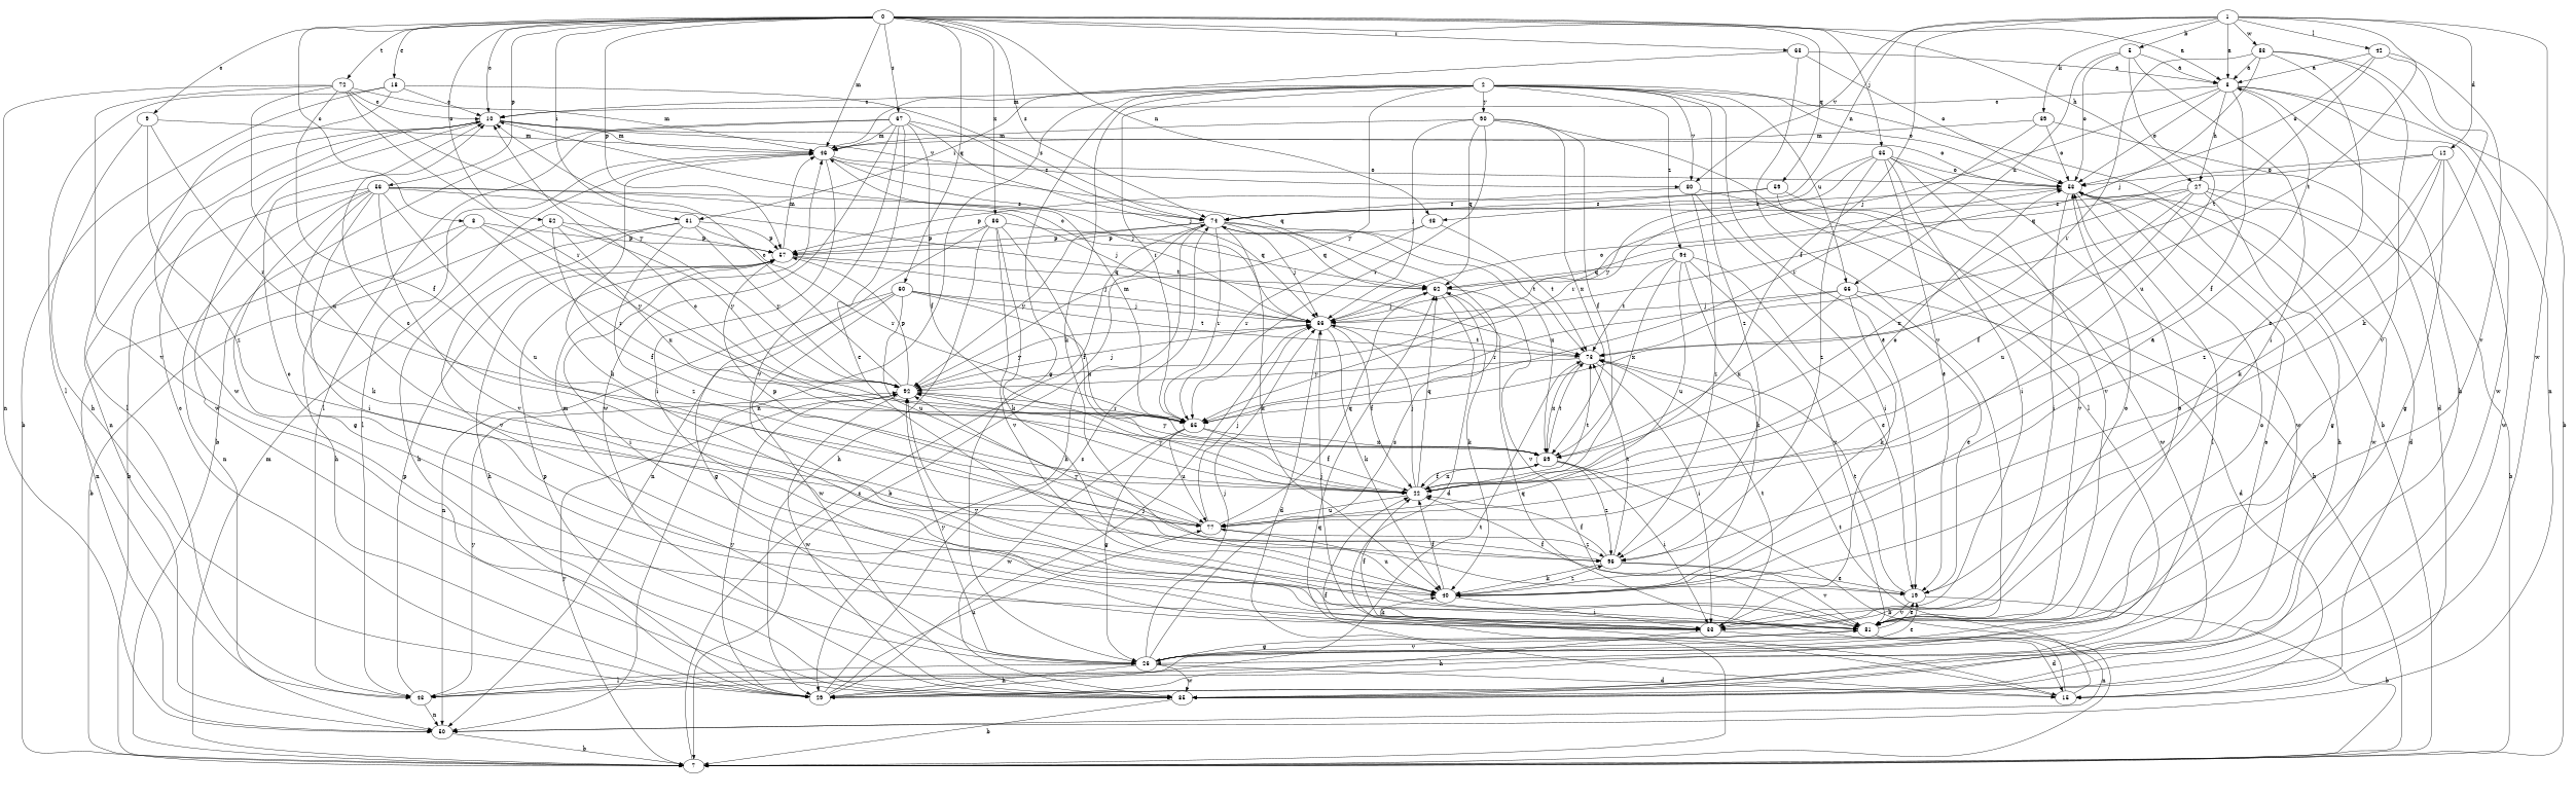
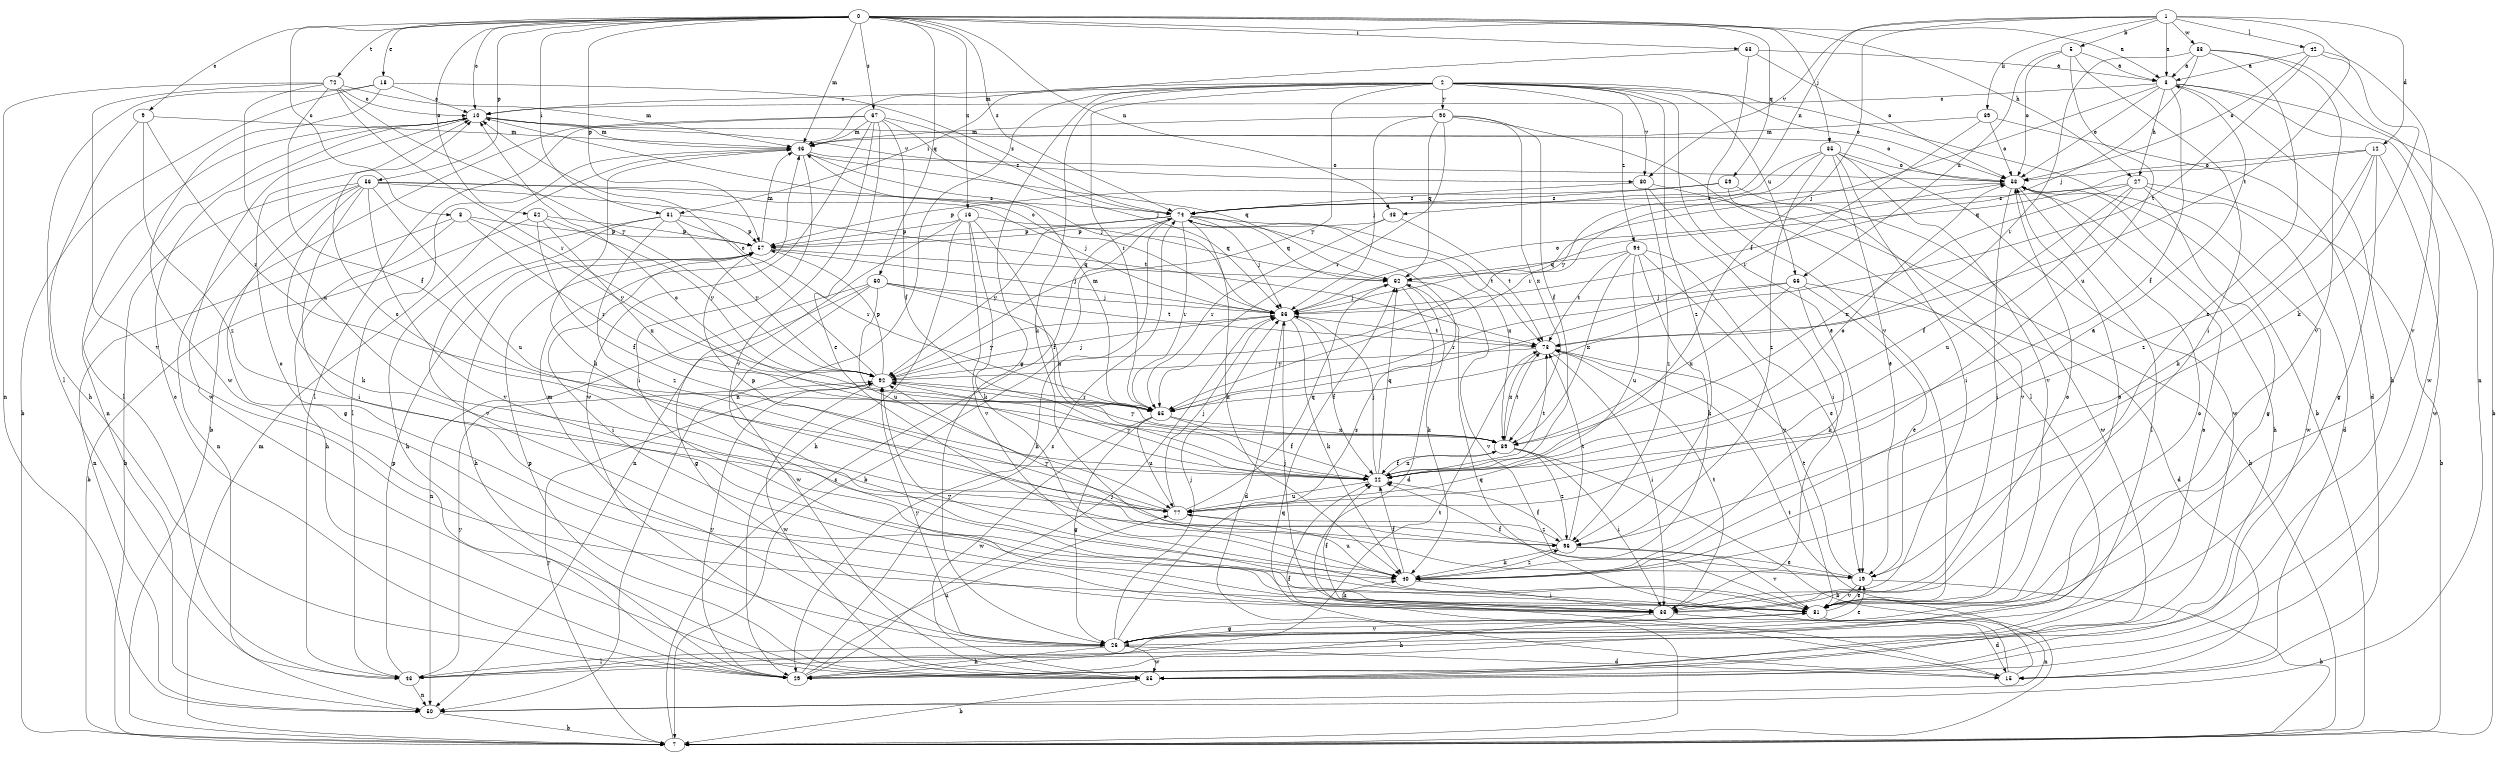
  strict digraph {
    0
    3
    8
    9
    10
    18
    27
    31
    35
    46
    48
    52
    56
    57
    59
    60
    63
    67
    n19 [label=74]
    72
-   86
+   86 [label=16]
    22
    85
    7
    53
    29
    36
    50
    65
    92
    96
    80
    43
    26
    77
    15
    89
    81
    19
    33
    40
    62
    73
    1
    5
    12
    39
    42
    83
    n50 [label=66]
    2
    90
    94
    0 -> 3 [label=a]
    0 -> 8 [label=c]
    0 -> 9 [label=c]
    0 -> 10 [label=c]
    0 -> 18 [label=e]
    0 -> 27 [label=h]
    0 -> 31 [label=i]
    0 -> 35 [label=j]
    0 -> 46 [label=m]
    0 -> 48 [label=n]
    0 -> 52 [label=o]
    0 -> 56 [label=p]
    0 -> 57 [label=p]
    0 -> 59 [label=q]
    0 -> 60 [label=q]
    0 -> 63 [label=r]
    0 -> 67 [label=s]
    0 -> n19 [label=s]
    0 -> 72 [label=t]
    0 -> 86 [label=x]
    3 -> 10 [label=c]
    3 -> 27 [label=h]
    3 -> 22 [label=f]
    3 -> 85 [label=w]
    3 -> 7 [label=b]
    3 -> 53 [label=o]
    3 -> 29 [label=h]
    3 -> 36 [label=j]
    8 -> 57 [label=p]
    8 -> 29 [label=h]
    8 -> 50 [label=n]
    8 -> 65 [label=r]
    8 -> 92 [label=y]
    9 -> 46 [label=m]
    9 -> 29 [label=h]
    9 -> 65 [label=r]
    9 -> 96 [label=z]
    10 -> 46 [label=m]
    10 -> 85 [label=w]
    10 -> 53 [label=o]
    10 -> 50 [label=n]
    10 -> 80 [label=v]
    10 -> 43 [label=l]
    18 -> 10 [label=c]
    18 -> n19 [label=s]
    18 -> 85 [label=w]
    18 -> 7 [label=b]
    18 -> 43 [label=l]
    27 -> n19 [label=s]
    27 -> 22 [label=f]
    27 -> 7 [label=b]
    27 -> 26 [label=g]
    27 -> 77 [label=u]
    27 -> 15 [label=d]
    27 -> 89 [label=x]
    31 -> 57 [label=p]
    31 -> 29 [label=h]
    31 -> 65 [label=r]
    31 -> 92 [label=y]
    31 -> 96 [label=z]
    31 -> 81 [label=v]
    35 -> 85 [label=w]
    35 -> 53 [label=o]
    35 -> 65 [label=r]
    35 -> 92 [label=y]
    35 -> 96 [label=z]
    35 -> 81 [label=v]
    35 -> 19 [label=e]
    35 -> 33 [label=i]
    46 -> 53 [label=o]
    46 -> 36 [label=j]
    46 -> 43 [label=l]
    46 -> 33 [label=i]
    46 -> 40 [label=k]
    46 -> 62 [label=q]
    48 -> 57 [label=p]
    48 -> 65 [label=r]
    48 -> 73 [label=t]
    52 -> 57 [label=p]
    52 -> 22 [label=f]
    52 -> 7 [label=b]
    52 -> 92 [label=y]
    52 -> 89 [label=x]
    56 -> n19 [label=s]
    56 -> 7 [label=b]
    56 -> 36 [label=j]
    56 -> 50 [label=n]
    56 -> 26 [label=g]
    56 -> 77 [label=u]
    56 -> 81 [label=v]
    56 -> 33 [label=i]
    56 -> 40 [label=k]
    56 -> 73 [label=t]
    57 -> 46 [label=m]
    57 -> 29 [label=h]
    57 -> 36 [label=j]
    57 -> 33 [label=i]
    57 -> 62 [label=q]
    59 -> 57 [label=p]
    59 -> n19 [label=s]
    59 -> 85 [label=w]
    59 -> 81 [label=v]
    60 -> 85 [label=w]
    60 -> 36 [label=j]
    60 -> 50 [label=n]
    60 -> 26 [label=g]
    60 -> 77 [label=u]
    60 -> 89 [label=x]
    60 -> 73 [label=t]
    63 -> 3 [label=a]
    63 -> 46 [label=m]
    63 -> 53 [label=o]
    63 -> 81 [label=v]
    67 -> 46 [label=m]
    67 -> n19 [label=s]
    67 -> 22 [label=f]
    67 -> 85 [label=w]
    67 -> 7 [label=b]
    67 -> 36 [label=j]
    67 -> 43 [label=l]
    67 -> 81 [label=v]
    67 -> 19 [label=e]
    n19 -> 57 [label=p]
    n19 -> 7 [label=b]
    n19 -> 29 [label=h]
    n19 -> 36 [label=j]
    n19 -> 65 [label=r]
    n19 -> 92 [label=y]
    n19 -> 89 [label=x]
    n19 -> 40 [label=k]
    n19 -> 62 [label=q]
    n19 -> 73 [label=t]
    72 -> 10 [label=c]
    72 -> 46 [label=m]
    72 -> 22 [label=f]
    72 -> 50 [label=n]
    72 -> 65 [label=r]
    72 -> 92 [label=y]
    72 -> 77 [label=u]
    72 -> 81 [label=v]
    86 -> 57 [label=p]
    86 -> 22 [label=f]
    86 -> 29 [label=h]
    86 -> 50 [label=n]
    86 -> 81 [label=v]
    86 -> 40 [label=k]
    86 -> 62 [label=q]
    22 -> 10 [label=c]
    22 -> 53 [label=o]
    22 -> 36 [label=j]
    22 -> 92 [label=y]
    22 -> 77 [label=u]
    22 -> 89 [label=x]
    22 -> 62 [label=q]
    22 -> 73 [label=t]
    85 -> 57 [label=p]
    85 -> 7 [label=b]
    7 -> 46 [label=m]
    7 -> n19 [label=s]
    7 -> 92 [label=y]
    7 -> 62 [label=q]
    53 -> n19 [label=s]
    53 -> 85 [label=w]
    53 -> 29 [label=h]
    53 -> 43 [label=l]
    53 -> 33 [label=i]
    29 -> 10 [label=c]
    29 -> n19 [label=s]
    29 -> 36 [label=j]
    29 -> 92 [label=y]
    29 -> 77 [label=u]
    29 -> 73 [label=t]
    36 -> 10 [label=c]
    36 -> 22 [label=f]
    36 -> 53 [label=o]
    36 -> 92 [label=y]
    36 -> 15 [label=d]
    36 -> 40 [label=k]
    36 -> 73 [label=t]
    50 -> 7 [label=b]
    65 -> 46 [label=m]
    65 -> 22 [label=f]
    65 -> 85 [label=w]
    65 -> 26 [label=g]
    65 -> 77 [label=u]
    65 -> 89 [label=x]
    92 -> 10 [label=c]
    92 -> 57 [label=p]
    92 -> 85 [label=w]
    92 -> 36 [label=j]
    92 -> 65 [label=r]
    96 -> 22 [label=f]
    96 -> 92 [label=y]
    96 -> 81 [label=v]
    96 -> 19 [label=e]
    96 -> 40 [label=k]
    96 -> 73 [label=t]
    80 -> n19 [label=s]
    80 -> 7 [label=b]
    80 -> 96 [label=z]
    80 -> 33 [label=i]
    43 -> 57 [label=p]
    43 -> 53 [label=o]
    43 -> 50 [label=n]
    43 -> 92 [label=y]
    26 -> 46 [label=m]
    26 -> n19 [label=s]
    26 -> 85 [label=w]
    26 -> 53 [label=o]
    26 -> 29 [label=h]
    26 -> 36 [label=j]
    26 -> 92 [label=y]
    26 -> 43 [label=l]
    26 -> 15 [label=d]
    26 -> 81 [label=v]
    26 -> 19 [label=e]
    77 -> 10 [label=c]
    77 -> 57 [label=p]
    77 -> 36 [label=j]
    77 -> 96 [label=z]
    77 -> 62 [label=q]
    15 -> 22 [label=f]
    15 -> 62 [label=q]
    15 -> 73 [label=t]
    89 -> 22 [label=f]
    89 -> 7 [label=b]
    89 -> 92 [label=y]
    89 -> 96 [label=z]
    89 -> 33 [label=i]
    89 -> 73 [label=t]
    81 -> 53 [label=o]
    81 -> 50 [label=n]
    81 -> 92 [label=y]
    81 -> 26 [label=g]
    81 -> 19 [label=e]
    19 -> 22 [label=f]
    19 -> 7 [label=b]
    19 -> 81 [label=v]
    19 -> 73 [label=t]
    33 -> 10 [label=c]
    33 -> 22 [label=f]
    33 -> 53 [label=o]
    33 -> 29 [label=h]
    33 -> 36 [label=j]
    33 -> 15 [label=d]
    33 -> 40 [label=k]
    33 -> 73 [label=t]
    40 -> 3 [label=a]
    40 -> 22 [label=f]
    40 -> 96 [label=z]
    40 -> 77 [label=u]
    40 -> 33 [label=i]
    62 -> 36 [label=j]
    62 -> 15 [label=d]
    62 -> 81 [label=v]
    62 -> 40 [label=k]
    73 -> 92 [label=y]
    73 -> 89 [label=x]
    73 -> 33 [label=i]
    1 -> 3 [label=a]
    1 -> 48 [label=n]
    1 -> 22 [label=f]
-   1 -> 85 [label=w]
    1 -> 80 [label=v]
    1 -> 73 [label=t]
    1 -> 5 [label=b]
    1 -> 12 [label=d]
    1 -> 39 [label=k]
    1 -> 42 [label=l]
    1 -> 83 [label=w]
    5 -> 3 [label=a]
    5 -> 53 [label=o]
    5 -> 77 [label=u]
    5 -> 33 [label=i]
    5 -> n50 [label=u]
    12 -> 85 [label=w]
    12 -> 53 [label=o]
    12 -> 96 [label=z]
    12 -> 26 [label=g]
    12 -> 40 [label=k]
    12 -> 62 [label=q]
    39 -> 46 [label=m]
    39 -> 53 [label=o]
    39 -> 65 [label=r]
    39 -> 15 [label=d]
    42 -> 3 [label=a]
    42 -> 53 [label=o]
    42 -> 81 [label=v]
    42 -> 40 [label=k]
    42 -> 73 [label=t]
    83 -> 3 [label=a]
    83 -> 36 [label=j]
    83 -> 50 [label=n]
    83 -> 65 [label=r]
    83 -> 81 [label=v]
    83 -> 19 [label=e]
    n50 -> 36 [label=j]
    n50 -> 65 [label=r]
    n50 -> 15 [label=d]
    n50 -> 89 [label=x]
    n50 -> 19 [label=e]
    n50 -> 40 [label=k]
    2 -> 10 [label=c]
    2 -> 31 [label=i]
    2 -> 7 [label=b]
    2 -> 53 [label=o]
    2 -> 50 [label=n]
    2 -> 65 [label=r]
    2 -> 92 [label=y]
    2 -> 96 [label=z]
    2 -> 80 [label=v]
    2 -> 26 [label=g]
    2 -> 19 [label=e]
    2 -> 40 [label=k]
    2 -> n50 [label=u]
    2 -> 90 [label=y]
    2 -> 94 [label=z]
    90 -> 46 [label=m]
    90 -> 22 [label=f]
    90 -> 36 [label=j]
    90 -> 65 [label=r]
    90 -> 43 [label=l]
    90 -> 89 [label=x]
    90 -> 62 [label=q]
    94 -> 77 [label=u]
    94 -> 89 [label=x]
    94 -> 81 [label=v]
    94 -> 19 [label=e]
    94 -> 40 [label=k]
    94 -> 62 [label=q]
    94 -> 73 [label=t]
  }
